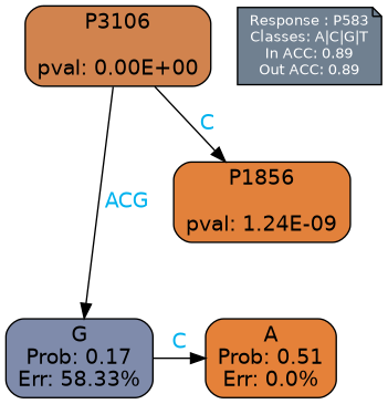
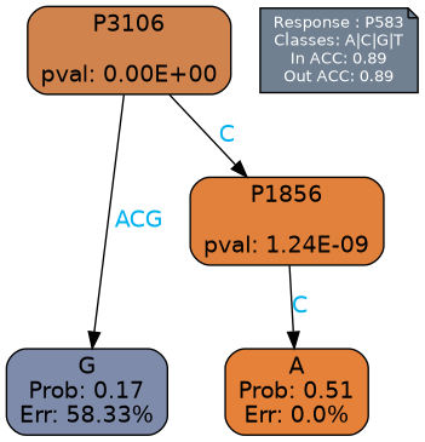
  digraph {
    ranksep=equally
    splines=polylines
    node [color=black fontname=helvetica shape=box style="filled, rounded"]
    edge [fontcolor=deepskyblue2 fontname=helvetica]
    n1 [fillcolor="#7f8bab" label="G\nProb: 0.17\nErr: 58.33%"]
    n2 [fillcolor="#e58139" label="A\nProb: 0.51\nErr: 0.0%"]
    n3 [align=left fillcolor=slategray fontcolor=white fontsize=10 label="Response : P583\nClasses: A|C|G|T\nIn ACC: 0.89\nOut ACC: 0.89\n" shape=note style=filled]
    n4 [fillcolor="#d1834e" label="P3106\n\npval: 0.00E+00"]
    n5 [fillcolor="#e2813b" label="P1856\n\npval: 1.24E-09"]
    subgraph sub_1 {
      rank=same
      n1
      n2
    }
    subgraph sub_2 {
      rank=same
      n3
      n4
    }
    n4 -> n1 [label=ACG]
    n4 -> n5 [label=C]
-   n1 -> n2 [label=C]
+   n5 -> n2 [label=C]
  }
